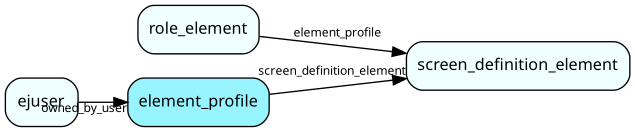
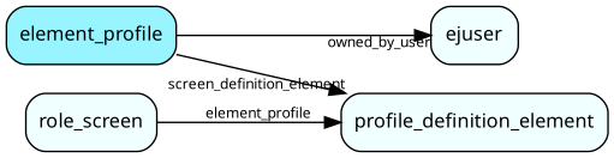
  digraph {
    fontname="Noto Sans"
    rankdir=LR
    node [fillcolor=azure1 fontname="Noto Sans" fontsize=12 shape=box style="rounded, filled"]
    edge [fontname="Noto Sans" fontsize=9]
    element_profile [fillcolor=cadetblue1]
-   screen_definition_element
+   screen_definition_element [label=profile_definition_element]
    ejuser
-   role_element
+   role_element [label=role_screen]
    element_profile -> screen_definition_element [headlabel=screen_definition_element]
-   ejuser -> element_profile [headlabel=owned_by_user]
+   element_profile -> ejuser [headlabel=owned_by_user]
    role_element -> screen_definition_element [label=element_profile]
  }
